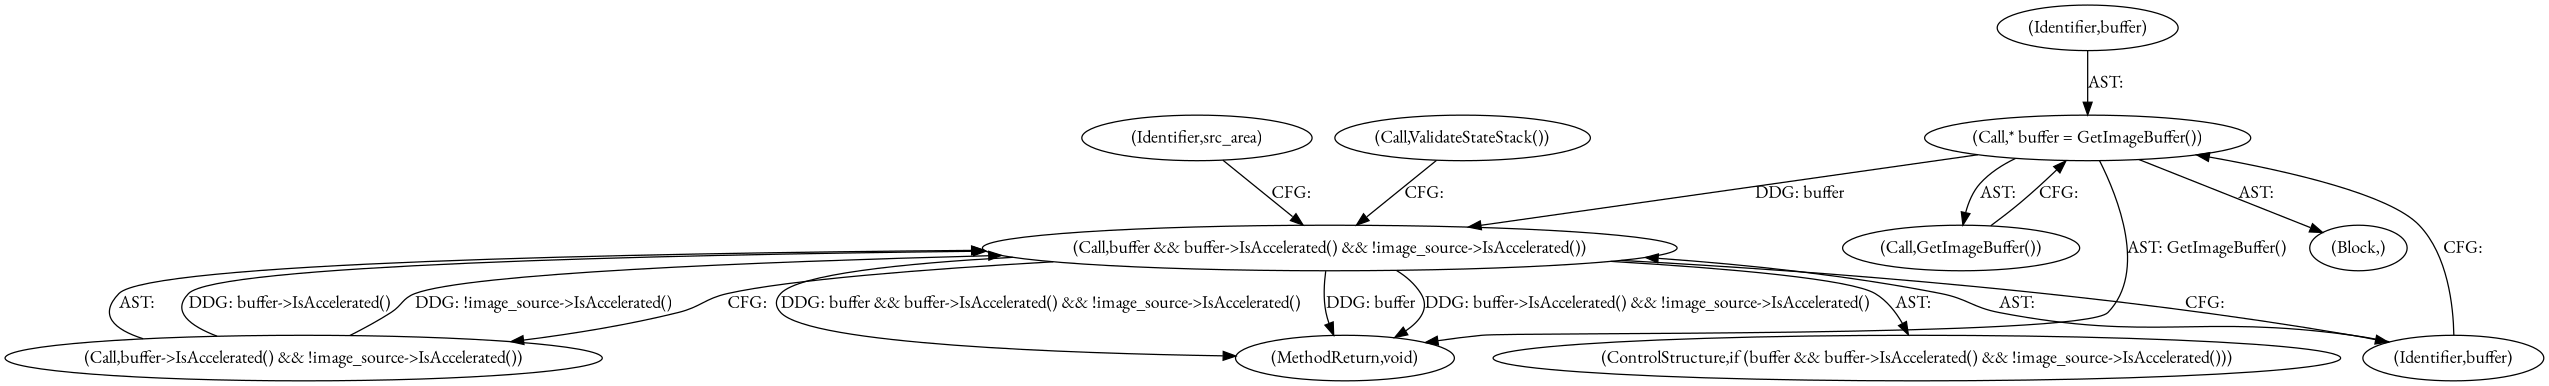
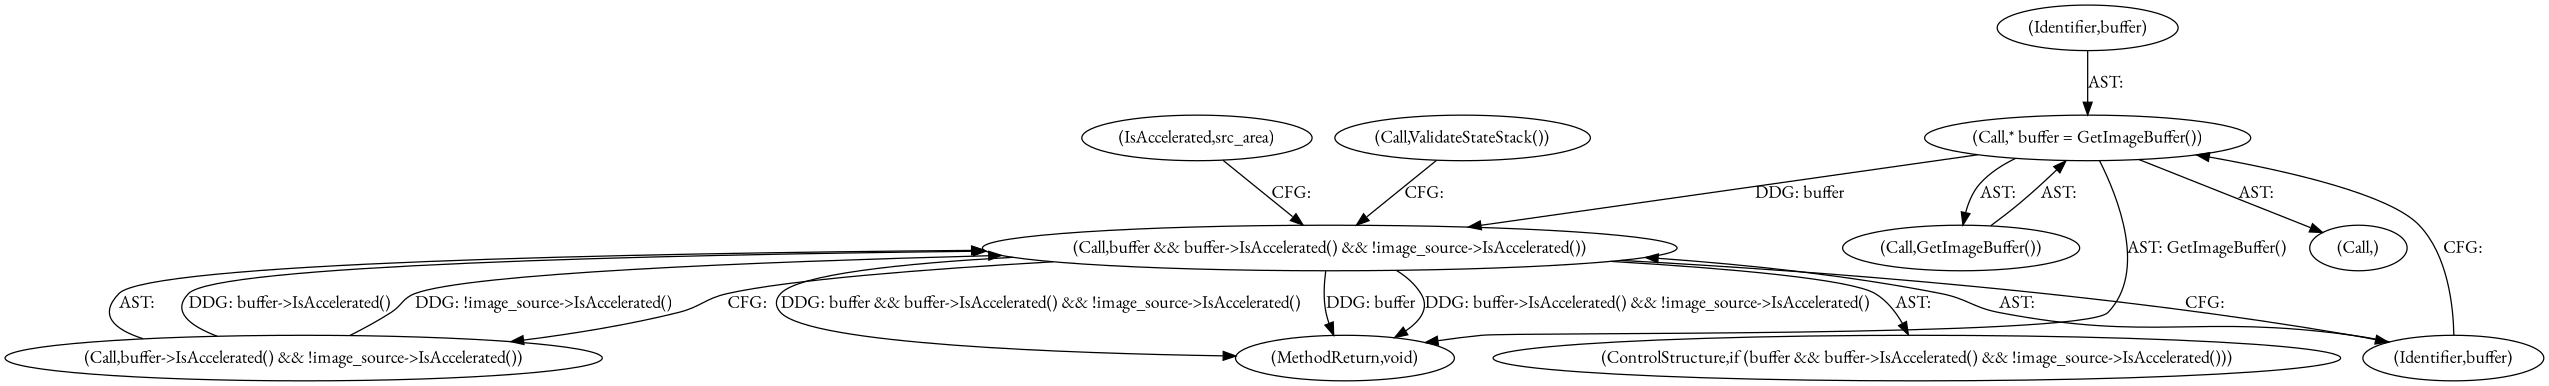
  digraph {
    fontname="EB Garamond"
    node [fontname="EB Garamond"]
    edge [fontname="EB Garamond"]
    n1 [label="(Call,* buffer = GetImageBuffer())"]
    n2 [label="(Call,buffer && buffer->IsAccelerated() && !image_source->IsAccelerated())"]
    n3 [label="(MethodReturn,void)"]
    n4 [label="(Call,GetImageBuffer())"]
-   n5 [label="(Block,)"]
+   n5 [label="(Call,)"]
    n6 [label="(ControlStructure,if (buffer && buffer->IsAccelerated() && !image_source->IsAccelerated()))"]
    n7 [label="(Identifier,buffer)"]
    n8 [label="(Call,buffer->IsAccelerated() && !image_source->IsAccelerated())"]
-   n9 [label="(Identifier,src_area)"]
+   n9 [label="(IsAccelerated,src_area)"]
    n10 [label="(Identifier,buffer)"]
    n11 [label="(Call,ValidateStateStack())"]
    n1 -> n2 [label="DDG: buffer"]
    n1 -> n3 [label="AST: GetImageBuffer()"]
    n1 -> n4 [label="AST: "]
    n1 -> n5 [label="AST: "]
    n2 -> n3 [label="DDG: buffer->IsAccelerated() && !image_source->IsAccelerated()"]
    n2 -> n3 [label="DDG: buffer && buffer->IsAccelerated() && !image_source->IsAccelerated()"]
    n2 -> n3 [label="DDG: buffer"]
    n2 -> n6 [label="AST: "]
    n2 -> n7 [label="CFG: "]
    n2 -> n8 [label="CFG: "]
-   n4 -> n1 [label="CFG: "]
+   n4 -> n1 [label="AST: "]
    n7 -> n1 [label="CFG: "]
    n7 -> n2 [label="AST: "]
    n8 -> n2 [label="AST: "]
    n8 -> n2 [label="DDG: buffer->IsAccelerated()"]
    n8 -> n2 [label="DDG: !image_source->IsAccelerated()"]
    n9 -> n2 [label="CFG: "]
    n10 -> n1 [label="AST: "]
    n11 -> n2 [label="CFG: "]
  }
